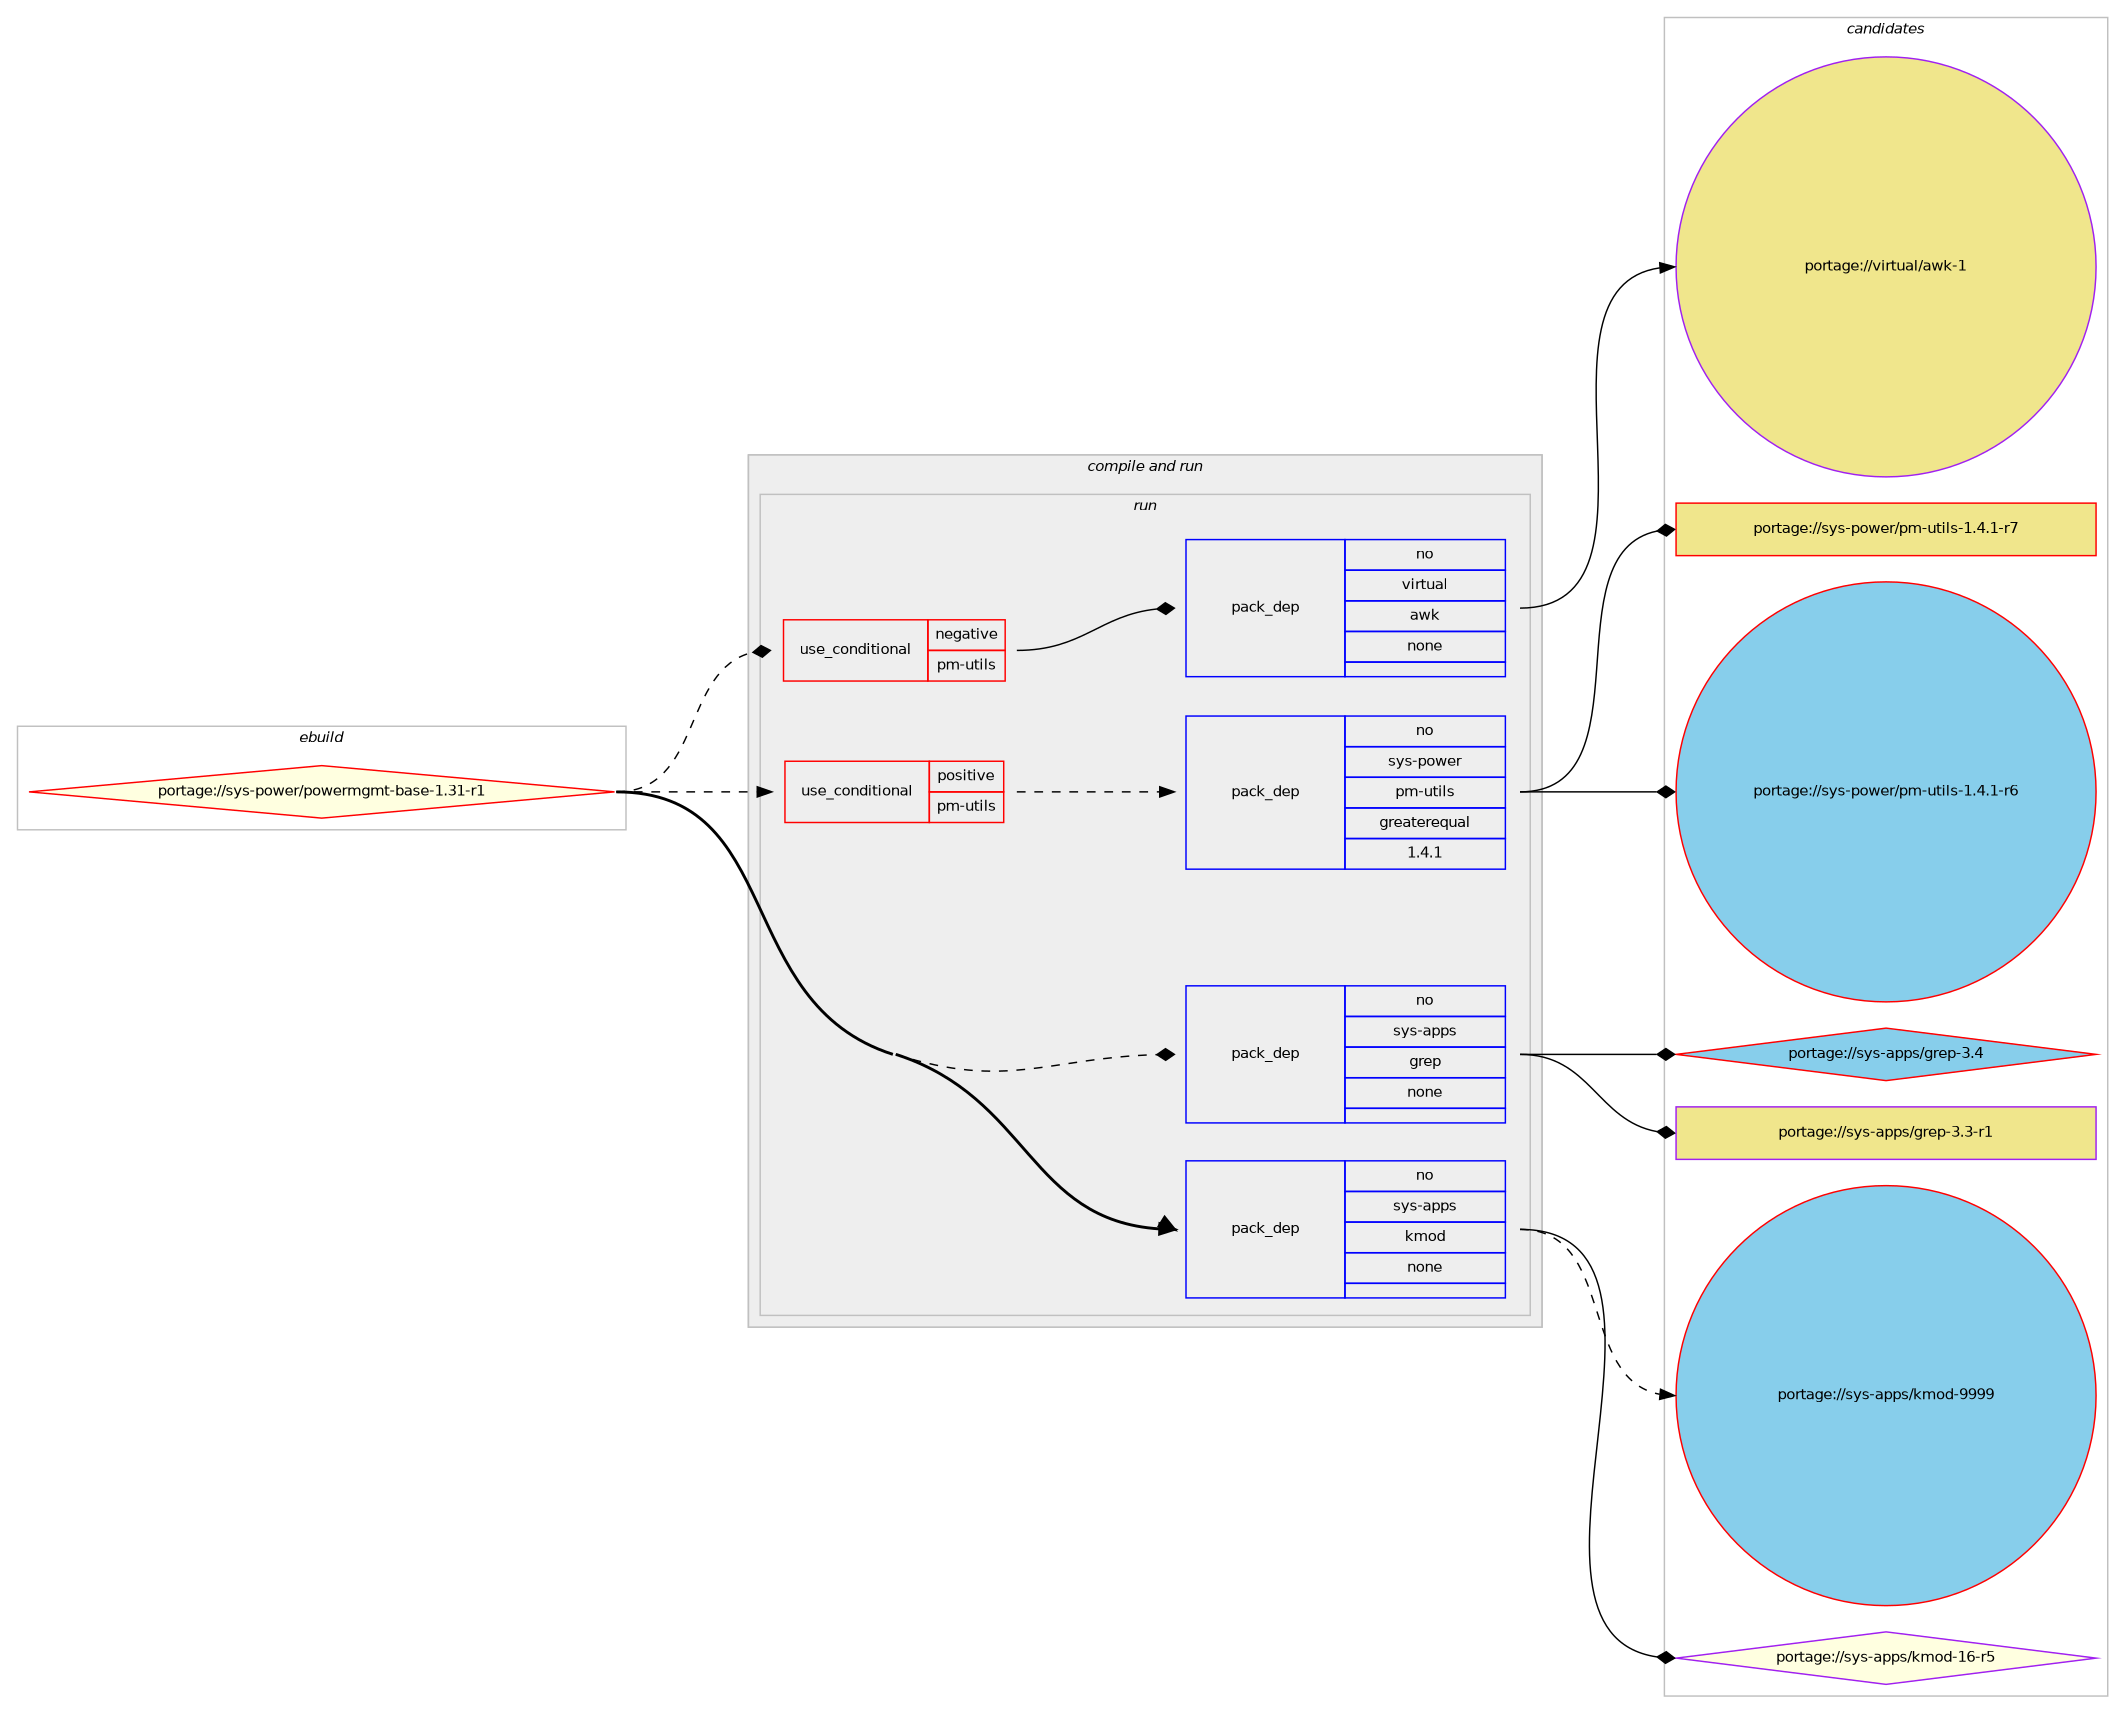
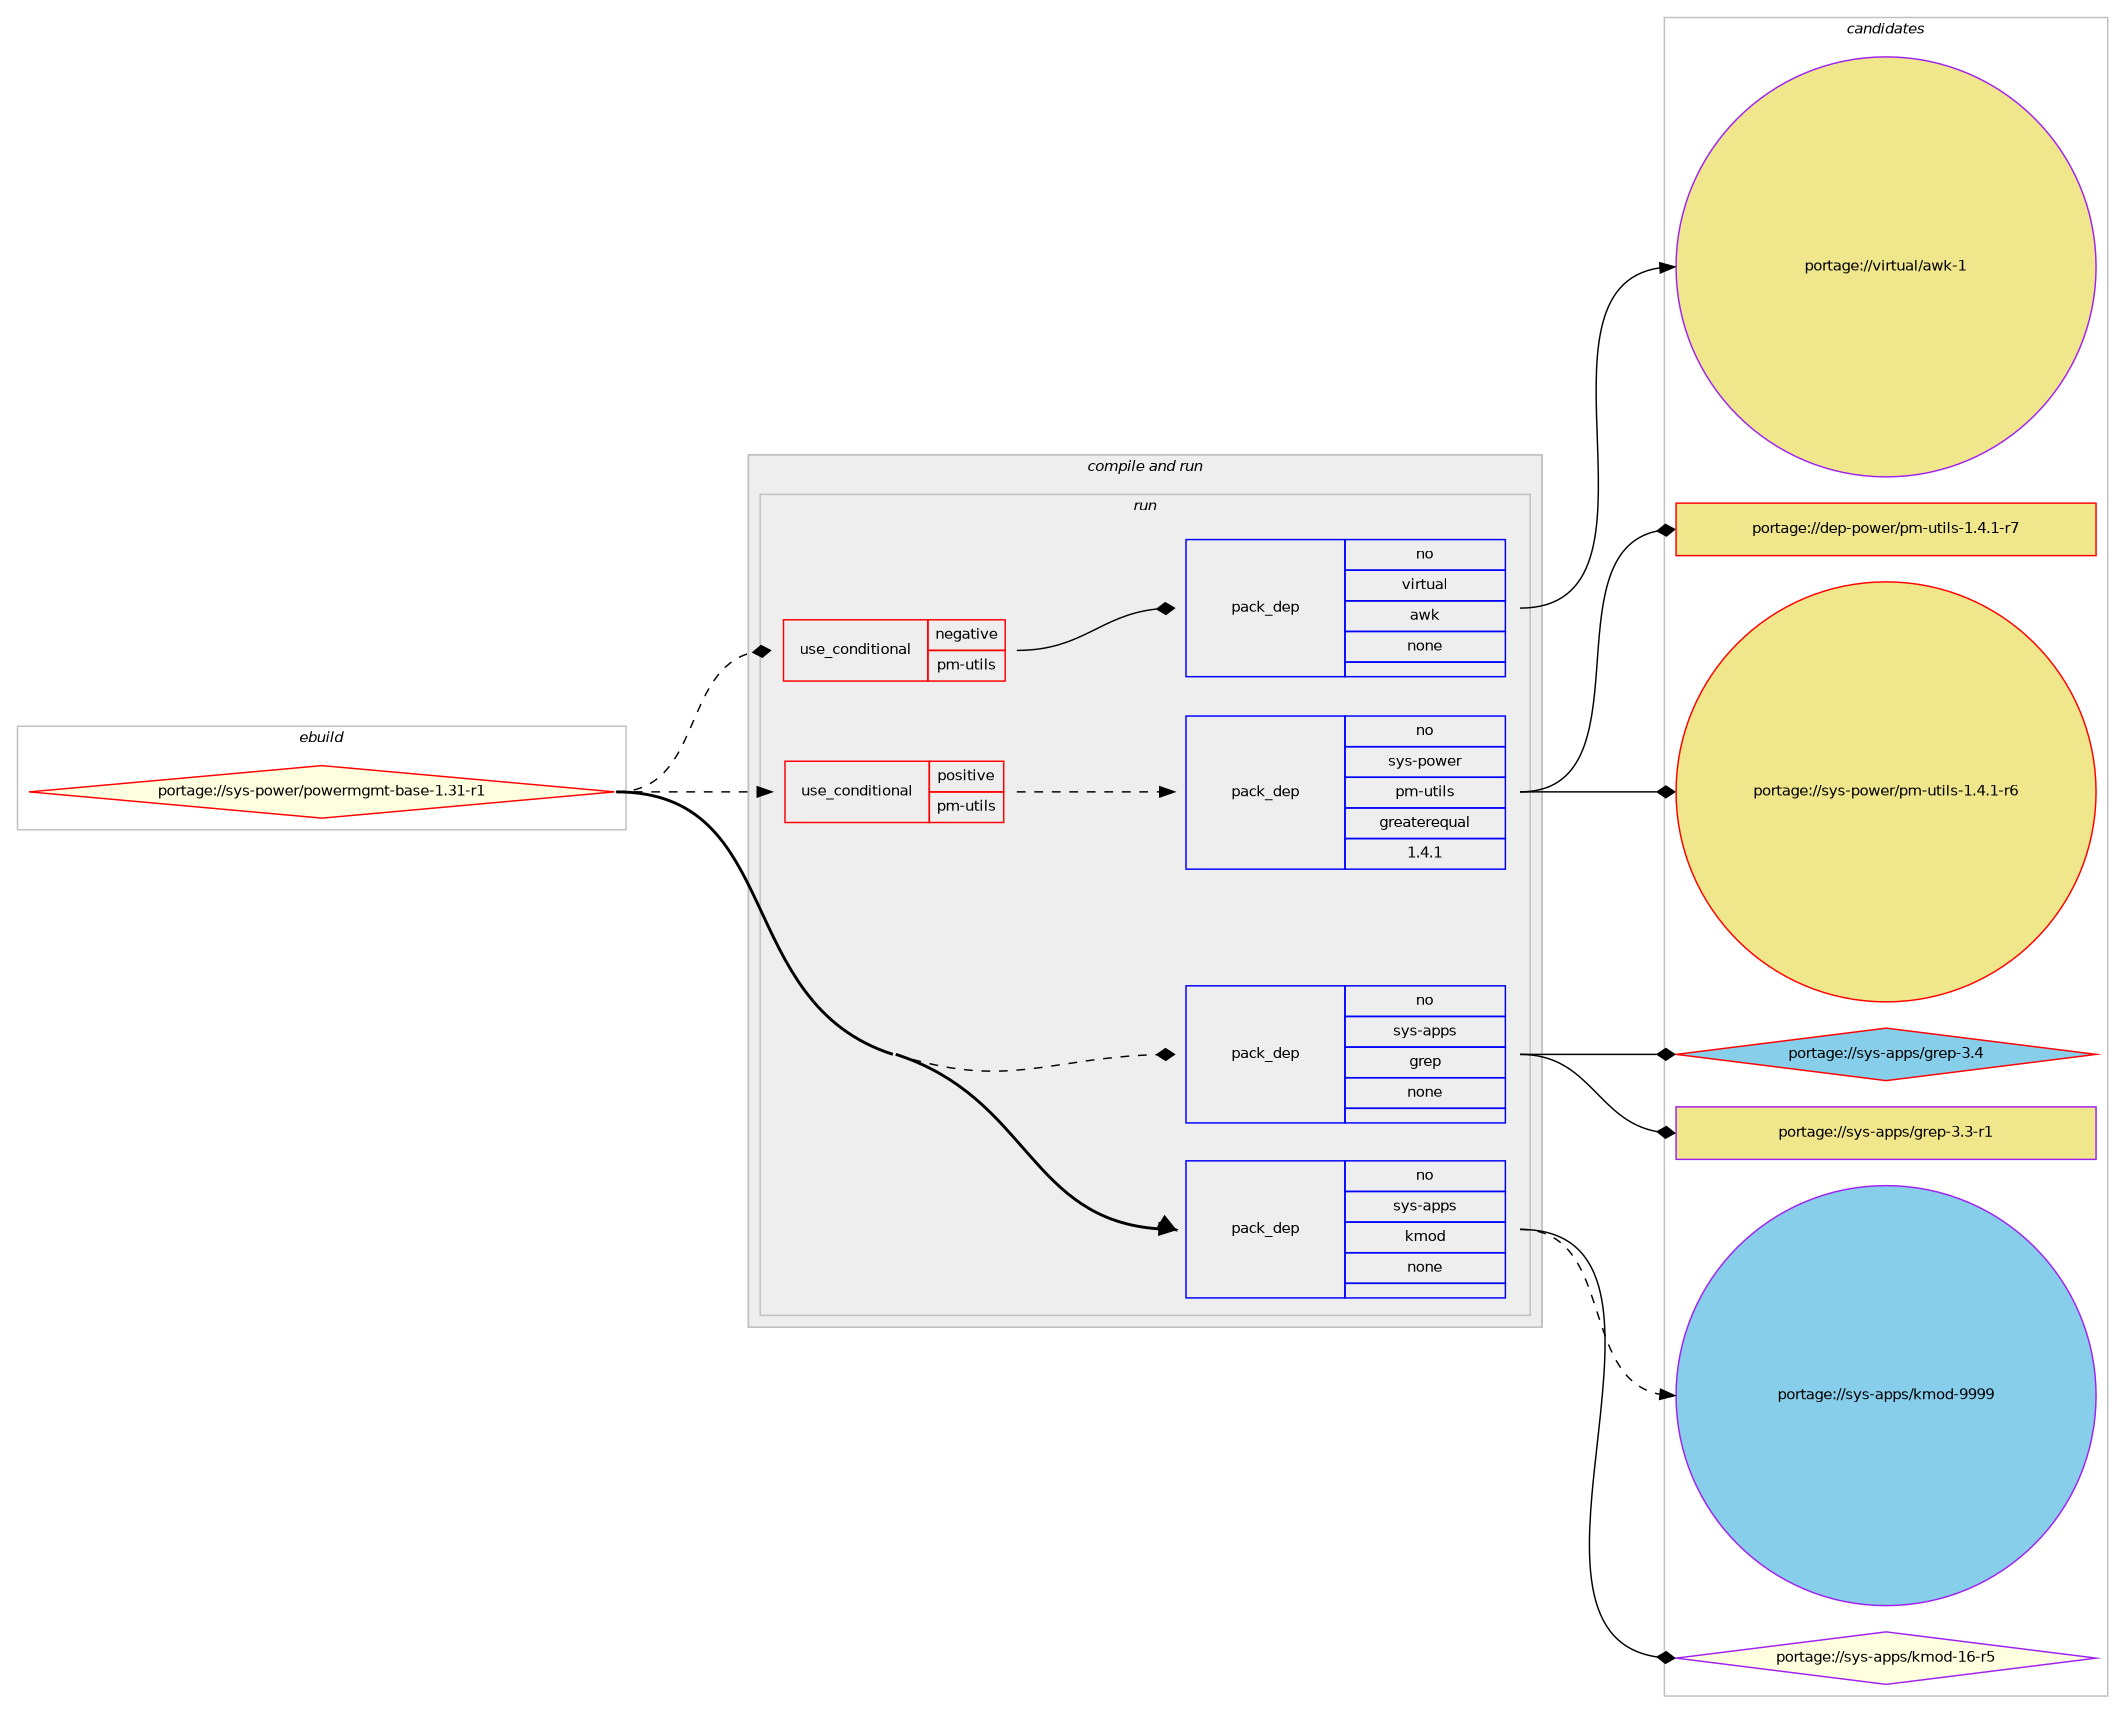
  digraph {
    compound=true
    concentrate=true
    fontname=Helvetica
    fontsize=10
    newrank=true
    rankdir=LR
    ranksep=1.5
    node [color=red fontname=Helvetica fontsize=10 shape=none style=filled]
    edge [arrowhead=diamond headport=w style=solid tailport=e weight=100]
    n1 [fillcolor=lightyellow label="portage://sys-power/powermgmt-base-1.31-r1" shape=diamond width=4]
    n2 [color=blue label=<<TABLE BORDER="0" CELLBORDER="1" CELLSPACING="0" CELLPADDING="4" WIDTH="220"><TR><TD ROWSPAN="6" CELLPADDING="30">pack_dep</TD></TR><TR><TD WIDTH="110">no</TD></TR><TR><TD>virtual</TD></TR><TR><TD>awk</TD></TR><TR><TD>none</TD></TR><TR><TD></TD></TR></TABLE>> style=""]
    n3 [label=<<TABLE BORDER="0" CELLBORDER="1" CELLSPACING="0" CELLPADDING="4"><TR><TD ROWSPAN="3" CELLPADDING="10">use_conditional</TD></TR><TR><TD>negative</TD></TR><TR><TD>pm-utils</TD></TR></TABLE>> style=""]
    n4 [color=blue label=<<TABLE BORDER="0" CELLBORDER="1" CELLSPACING="0" CELLPADDING="4" WIDTH="220"><TR><TD ROWSPAN="6" CELLPADDING="30">pack_dep</TD></TR><TR><TD WIDTH="110">no</TD></TR><TR><TD>sys-power</TD></TR><TR><TD>pm-utils</TD></TR><TR><TD>greaterequal</TD></TR><TR><TD>1.4.1</TD></TR></TABLE>> style=""]
    n5 [label=<<TABLE BORDER="0" CELLBORDER="1" CELLSPACING="0" CELLPADDING="4"><TR><TD ROWSPAN="3" CELLPADDING="10">use_conditional</TD></TR><TR><TD>positive</TD></TR><TR><TD>pm-utils</TD></TR></TABLE>> style=""]
    n6 [color=blue label=<<TABLE BORDER="0" CELLBORDER="1" CELLSPACING="0" CELLPADDING="4" WIDTH="220"><TR><TD ROWSPAN="6" CELLPADDING="30">pack_dep</TD></TR><TR><TD WIDTH="110">no</TD></TR><TR><TD>sys-apps</TD></TR><TR><TD>grep</TD></TR><TR><TD>none</TD></TR><TR><TD></TD></TR></TABLE>> style=""]
    n7 [color=blue label=<<TABLE BORDER="0" CELLBORDER="1" CELLSPACING="0" CELLPADDING="4" WIDTH="220"><TR><TD ROWSPAN="6" CELLPADDING="30">pack_dep</TD></TR><TR><TD WIDTH="110">no</TD></TR><TR><TD>sys-apps</TD></TR><TR><TD>kmod</TD></TR><TR><TD>none</TD></TR><TR><TD></TD></TR></TABLE>> style=""]
    n8 [color=purple fillcolor=khaki label="portage://virtual/awk-1" shape=circle width=4]
-   n9 [fillcolor=khaki label="portage://sys-power/pm-utils-1.4.1-r7" shape=box width=4]
-   n10 [fillcolor=skyblue label="portage://sys-power/pm-utils-1.4.1-r6" shape=circle width=4]
+   n9 [fillcolor=khaki label="portage://dep-power/pm-utils-1.4.1-r7" shape=box width=4]
+   n10 [fillcolor=khaki label="portage://sys-power/pm-utils-1.4.1-r6" shape=circle width=4]
    n11 [fillcolor=skyblue label="portage://sys-apps/grep-3.4" shape=diamond width=4]
    n12 [color=purple fillcolor=khaki label="portage://sys-apps/grep-3.3-r1" shape=box width=4]
-   n13 [fillcolor=skyblue label="portage://sys-apps/kmod-9999" shape=circle width=4]
+   n13 [color=purple fillcolor=skyblue label="portage://sys-apps/kmod-9999" shape=circle width=4]
    n14 [color=purple fillcolor=lightyellow label="portage://sys-apps/kmod-16-r5" shape=diamond width=4]
    subgraph cluster_1 {
      color=gray
      label=<<i>dependencies</i>>
      subgraph cluster_2 {
        color=gray
        fillcolor="#eeeeee"
        label=<<i>compile</i>>
        style=filled
      }
      subgraph cluster_3 {
        color=gray
        fillcolor="#eeeeee"
        label=<<i>compile and run</i>>
        style=filled
      }
      subgraph cluster_4 {
        color=gray
        fillcolor="#eeeeee"
        label=<<i>run</i>>
        style=filled
        subgraph sub_5 {
          color=gray
          fillcolor="#eeeeee"
          label=<<i>run</i>>
          style=filled
          n3
          subgraph sub_6 {
            color=gray
            fillcolor="#eeeeee"
            label=<<i>run</i>>
            style=filled
            n2
          }
        }
        subgraph sub_7 {
          color=gray
          fillcolor="#eeeeee"
          label=<<i>run</i>>
          style=filled
          n5
          subgraph sub_8 {
            color=gray
            fillcolor="#eeeeee"
            label=<<i>run</i>>
            style=filled
            n4
          }
        }
        subgraph sub_9 {
          color=gray
          fillcolor="#eeeeee"
          label=<<i>run</i>>
          style=filled
          n6
        }
        subgraph sub_10 {
          color=gray
          fillcolor="#eeeeee"
          label=<<i>run</i>>
          style=filled
          n7
        }
      }
    }
    subgraph cluster_11 {
      color=gray
      label=<<i>ebuild</i>>
      rank=same
      n1
    }
    subgraph cluster_12 {
      color=gray
      label=<<i>candidates</i>>
      rank=same
      subgraph sub_13 {
        color=black
        label=<<i>candidates</i>>
        nodesep=1
        rank=same
        n8
      }
      subgraph sub_14 {
        color=black
        label=<<i>candidates</i>>
        nodesep=1
        rank=same
        n9
        n10
      }
      subgraph sub_15 {
        color=black
        label=<<i>candidates</i>>
        nodesep=1
        rank=same
        n11
        n12
      }
      subgraph sub_16 {
        color=black
        label=<<i>candidates</i>>
        nodesep=1
        rank=same
        n13
        n14
      }
    }
    n1 -> n3 [style=dashed weight=20]
    n1 -> n5 [arrowhead=normal style=dashed weight=20]
    n1 -> n6 [style=dashed weight=20]
    n1 -> n7 [arrowhead=normal style=bold weight=20]
    n2 -> n8 [arrowhead=normal]
    n3 -> n2 [weight=20]
    n4 -> n9
    n4 -> n10
    n5 -> n4 [arrowhead=normal style=dashed weight=20]
    n6 -> n11
    n6 -> n12
    n7 -> n13 [arrowhead=normal style=dashed]
    n7 -> n14
  }
